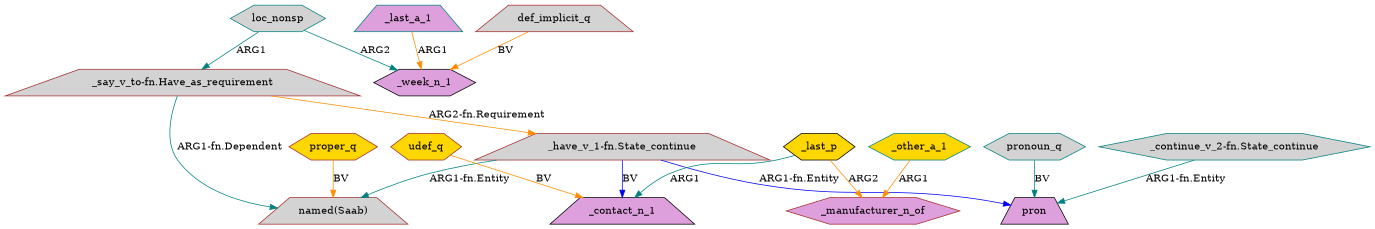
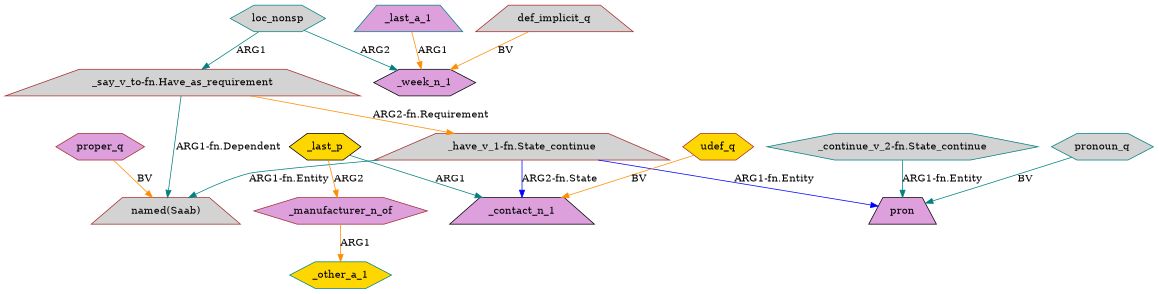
  digraph {
    node [color=brown fillcolor=lightgrey shape=hexagon style=filled]
    edge [color=teal]
    loc_nonsp [color=teal]
    "_say_v_to-fn.Have_as_requirement" [shape=trapezium]
    _week_n_1 [color=black fillcolor=plum]
    "_have_v_1-fn.State_continue" [shape=trapezium]
    "named(Saab)" [shape=trapezium]
    _contact_n_1 [color=black fillcolor=plum shape=trapezium]
    pron [color=black fillcolor=plum shape=trapezium]
    "_continue_v_2-fn.State_continue" [color=teal]
    n9 [color=black fillcolor=gold label=_last_p]
    _manufacturer_n_of [fillcolor=plum]
    udef_q [fillcolor=gold]
    _last_a_1 [color=teal fillcolor=plum shape=trapezium]
-   proper_q [fillcolor=gold]
+   proper_q [fillcolor=plum]
    def_implicit_q [shape=trapezium]
    _other_a_1 [color=teal fillcolor=gold]
    pronoun_q [color=teal]
    loc_nonsp -> "_say_v_to-fn.Have_as_requirement" [label=ARG1]
    loc_nonsp -> _week_n_1 [label=ARG2]
    "_say_v_to-fn.Have_as_requirement" -> "_have_v_1-fn.State_continue" [color=darkorange label="ARG2-fn.Requirement"]
    "_say_v_to-fn.Have_as_requirement" -> "named(Saab)" [label="ARG1-fn.Dependent"]
    "_have_v_1-fn.State_continue" -> "named(Saab)" [label="ARG1-fn.Entity"]
-   "_have_v_1-fn.State_continue" -> _contact_n_1 [color=blue label=BV]
+   "_have_v_1-fn.State_continue" -> _contact_n_1 [color=blue label="ARG2-fn.State"]
    "_have_v_1-fn.State_continue" -> pron [color=blue label="ARG1-fn.Entity"]
    "_continue_v_2-fn.State_continue" -> pron [label="ARG1-fn.Entity"]
    n9 -> _contact_n_1 [label=ARG1]
    n9 -> _manufacturer_n_of [color=darkorange label=ARG2]
    udef_q -> _contact_n_1 [color=darkorange label=BV]
    _last_a_1 -> _week_n_1 [color=darkorange label=ARG1]
    proper_q -> "named(Saab)" [color=darkorange label=BV]
    def_implicit_q -> _week_n_1 [color=darkorange label=BV]
-   _other_a_1 -> _manufacturer_n_of [color=darkorange label=ARG1]
+   _manufacturer_n_of -> _other_a_1 [color=darkorange label=ARG1]
    pronoun_q -> pron [label=BV]
  }
